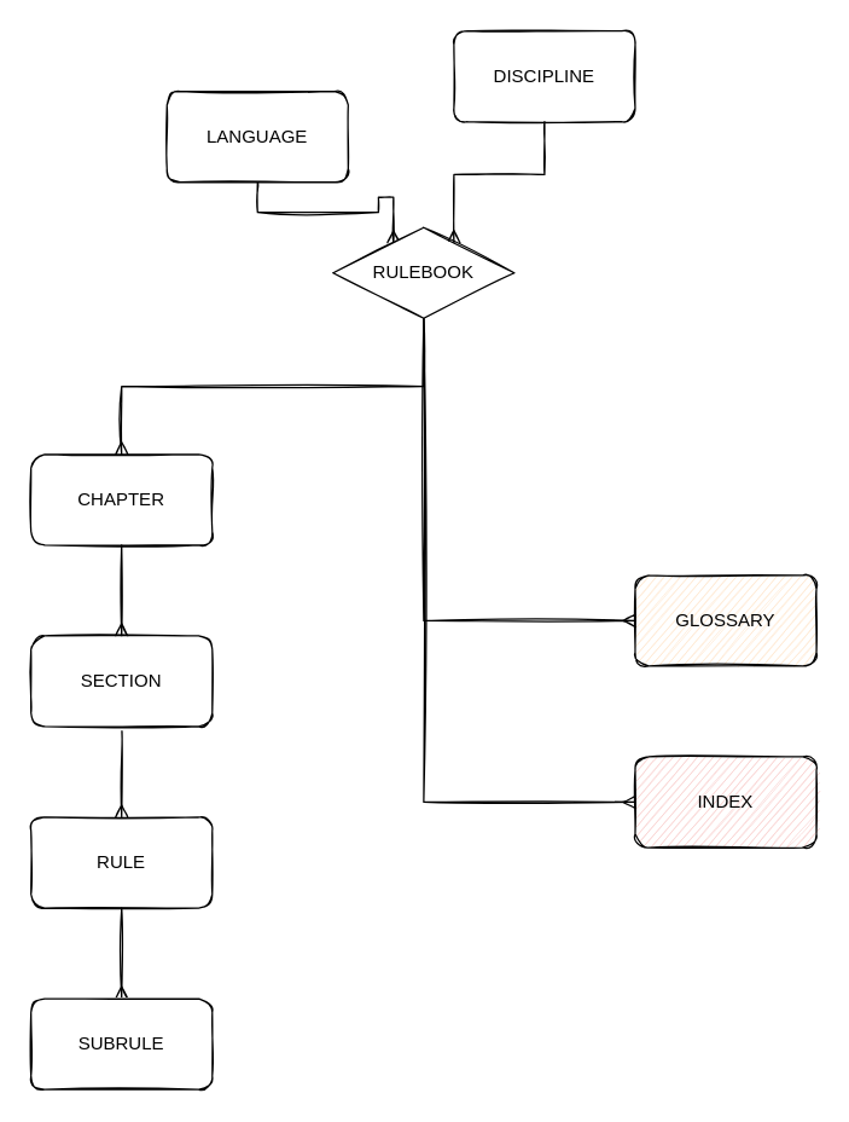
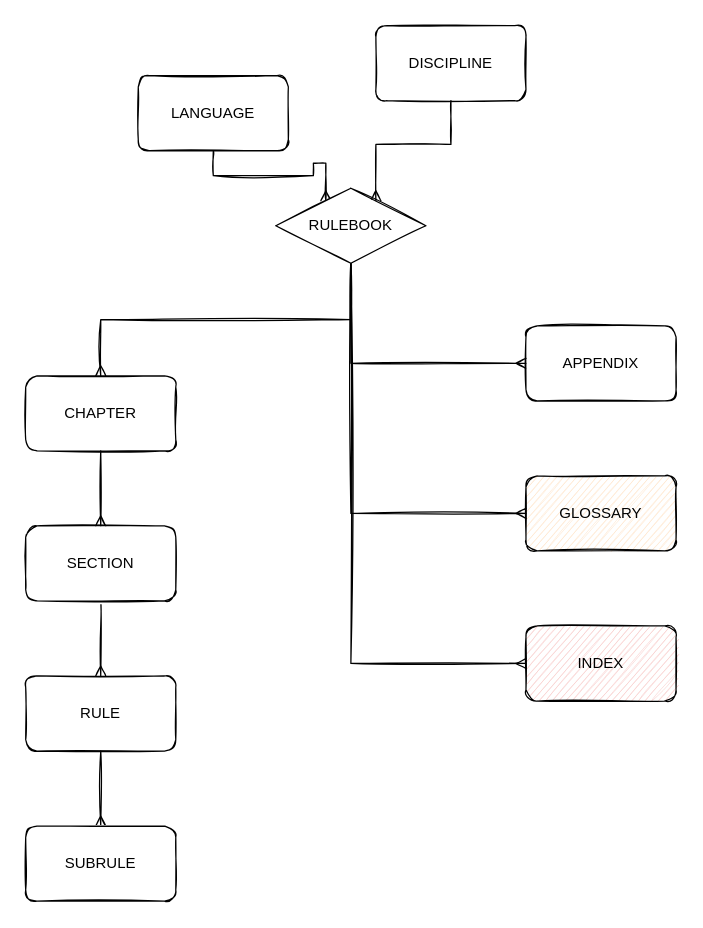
  <mxCell id="0" />
  <mxCell id="1" parent="0" />
  <mxCell id="2" style="edgeStyle=orthogonalEdgeStyle;rounded=0;orthogonalLoop=1;jettySize=auto;html=1;exitX=0.5;exitY=1;exitDx=0;exitDy=0;entryX=0.25;entryY=0;entryDx=0;entryDy=0;sketch=1;endArrow=ERmany;endFill=0;" edge="1" parent="1" source="3" target="10"><mxGeometry relative="1" as="geometry" /></mxCell>
  <mxCell id="3" value="LANGUAGE" style="rounded=1;whiteSpace=wrap;html=1;sketch=1;" vertex="1" parent="1"><mxGeometry x="110" y="60" width="120" height="60" as="geometry" /></mxCell>
  <mxCell id="4" style="edgeStyle=orthogonalEdgeStyle;rounded=0;orthogonalLoop=1;jettySize=auto;html=1;exitX=0.5;exitY=1;exitDx=0;exitDy=0;entryX=0.75;entryY=0;entryDx=0;entryDy=0;sketch=1;endArrow=ERmany;endFill=0;" edge="1" parent="1" source="5" target="10"><mxGeometry relative="1" as="geometry" /></mxCell>
  <mxCell id="5" value="DISCIPLINE" style="rounded=1;whiteSpace=wrap;html=1;sketch=1;" vertex="1" parent="1"><mxGeometry x="300" y="20" width="120" height="60" as="geometry" /></mxCell>
  <mxCell id="6" style="edgeStyle=orthogonalEdgeStyle;rounded=0;sketch=1;orthogonalLoop=1;jettySize=auto;html=1;exitX=0.5;exitY=1;exitDx=0;exitDy=0;entryX=0.5;entryY=0;entryDx=0;entryDy=0;endArrow=ERmany;endFill=0;" edge="1" parent="1" source="10" target="12"><mxGeometry relative="1" as="geometry" /></mxCell>
  <mxCell id="7" style="edgeStyle=orthogonalEdgeStyle;rounded=0;sketch=1;orthogonalLoop=1;jettySize=auto;html=1;exitX=0.5;exitY=1;exitDx=0;exitDy=0;entryX=0;entryY=0.5;entryDx=0;entryDy=0;endArrow=ERmany;endFill=0;" edge="1" parent="1" source="10" target="19"><mxGeometry relative="1" as="geometry" /></mxCell>
+ <mxCell id="8" style="edgeStyle=orthogonalEdgeStyle;rounded=0;sketch=1;orthogonalLoop=1;jettySize=auto;html=1;exitX=0.5;exitY=1;exitDx=0;exitDy=0;entryX=0;entryY=0.5;entryDx=0;entryDy=0;endArrow=ERmany;endFill=0;" edge="1" parent="1" source="10" target="18"><mxGeometry relative="1" as="geometry" /></mxCell>
  <mxCell id="9" style="edgeStyle=orthogonalEdgeStyle;rounded=0;sketch=1;orthogonalLoop=1;jettySize=auto;html=1;exitX=0.5;exitY=1;exitDx=0;exitDy=0;entryX=0;entryY=0.5;entryDx=0;entryDy=0;endArrow=ERmany;endFill=0;" edge="1" parent="1" source="10" target="20"><mxGeometry relative="1" as="geometry" /></mxCell>
  <mxCell id="10" value="RULEBOOK" style="rhombus;whiteSpace=wrap;html=1;sketch=1;" vertex="1" parent="1"><mxGeometry x="220" y="150" width="120" height="60" as="geometry" /></mxCell>
  <mxCell id="11" style="edgeStyle=orthogonalEdgeStyle;rounded=0;sketch=1;orthogonalLoop=1;jettySize=auto;html=1;exitX=0.5;exitY=1;exitDx=0;exitDy=0;entryX=0.5;entryY=0;entryDx=0;entryDy=0;endArrow=ERmany;endFill=0;" edge="1" parent="1" source="12" target="14"><mxGeometry relative="1" as="geometry" /></mxCell>
  <mxCell id="12" value="CHAPTER" style="rounded=1;whiteSpace=wrap;html=1;sketch=1;" vertex="1" parent="1"><mxGeometry x="20" y="300" width="120" height="60" as="geometry" /></mxCell>
  <mxCell id="13" style="edgeStyle=orthogonalEdgeStyle;rounded=0;sketch=1;orthogonalLoop=1;jettySize=auto;html=1;exitX=0.5;exitY=1;exitDx=0;exitDy=0;entryX=0.5;entryY=0;entryDx=0;entryDy=0;endArrow=ERmany;endFill=0;" edge="1" parent="1" source="14" target="16"><mxGeometry relative="1" as="geometry" /></mxCell>
  <mxCell id="14" value="SECTION" style="rounded=1;whiteSpace=wrap;html=1;sketch=1;" vertex="1" parent="1"><mxGeometry x="20" y="420" width="120" height="60" as="geometry" /></mxCell>
  <mxCell id="15" style="edgeStyle=orthogonalEdgeStyle;rounded=0;sketch=1;orthogonalLoop=1;jettySize=auto;html=1;exitX=0.5;exitY=1;exitDx=0;exitDy=0;entryX=0.5;entryY=0;entryDx=0;entryDy=0;endArrow=ERmany;endFill=0;" edge="1" parent="1" source="16" target="17"><mxGeometry relative="1" as="geometry" /></mxCell>
  <mxCell id="16" value="RULE" style="rounded=1;whiteSpace=wrap;html=1;sketch=1;" vertex="1" parent="1"><mxGeometry x="20" y="540" width="120" height="60" as="geometry" /></mxCell>
  <mxCell id="17" value="SUBRULE" style="rounded=1;whiteSpace=wrap;html=1;sketch=1;" vertex="1" parent="1"><mxGeometry x="20" y="660" width="120" height="60" as="geometry" /></mxCell>
+ <mxCell id="18" value="APPENDIX" style="rounded=1;whiteSpace=wrap;html=1;sketch=1;" vertex="1" parent="1"><mxGeometry x="420" y="260" width="120" height="60" as="geometry" /></mxCell>
  <mxCell id="19" value="GLOSSARY" style="rounded=1;whiteSpace=wrap;html=1;sketch=1;fillColor=#ffe6cc;" vertex="1" parent="1"><mxGeometry x="420" y="380" width="120" height="60" as="geometry" /></mxCell>
  <mxCell id="20" value="INDEX" style="rounded=1;whiteSpace=wrap;html=1;sketch=1;fillColor=#f8cecc;" vertex="1" parent="1"><mxGeometry x="420" y="500" width="120" height="60" as="geometry" /></mxCell>
